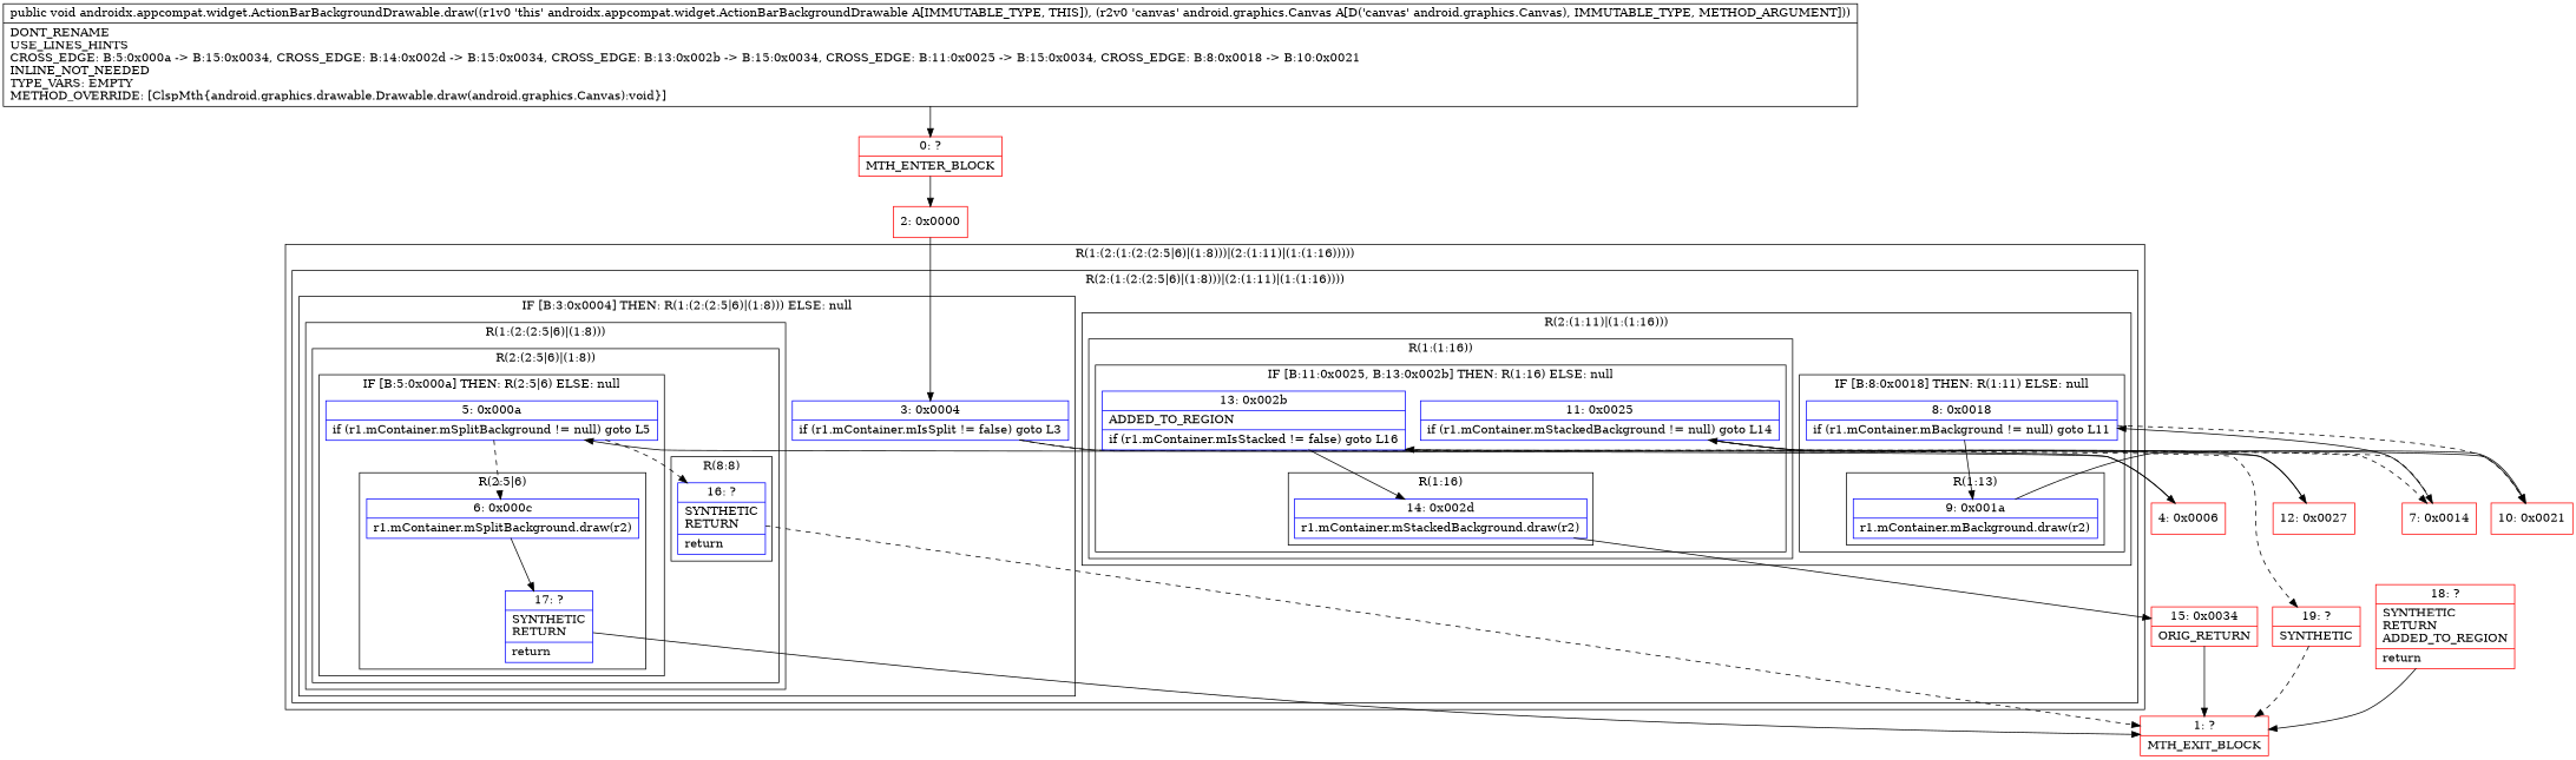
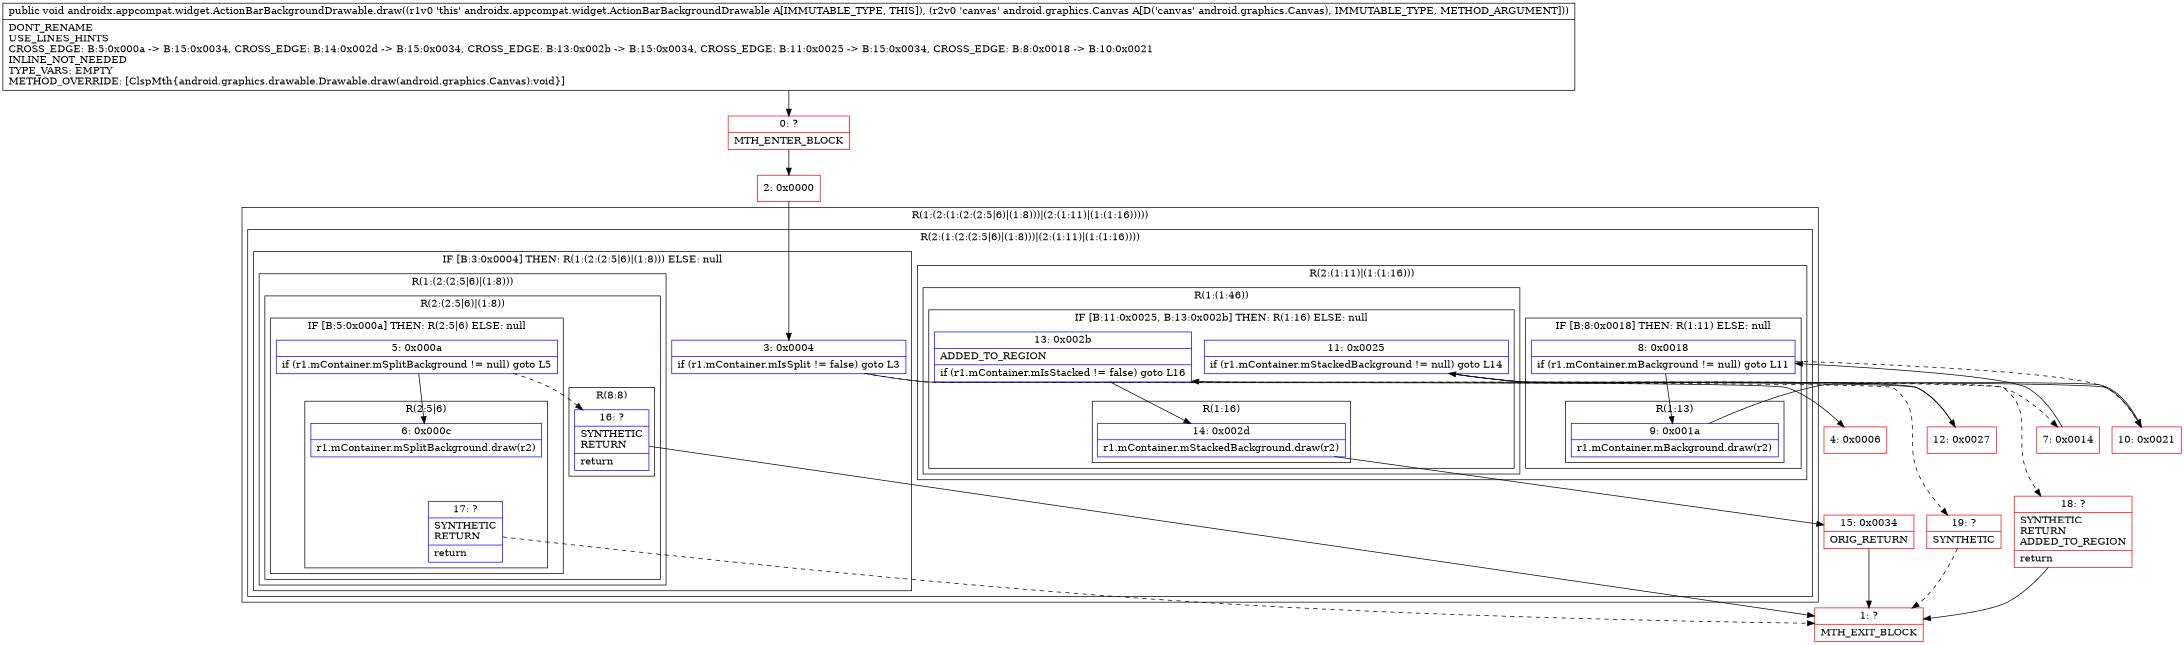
  digraph {
    node [color=blue shape=record]
    n1 [label="{6\:\ 0x000c|r1.mContainer.mSplitBackground.draw(r2)\l}"]
    n2 [label="{17\:\ ?|SYNTHETIC\lRETURN\l|return\l}"]
    n3 [label="{5\:\ 0x000a|if (r1.mContainer.mSplitBackground != null) goto L5\l}"]
    n4 [label="{16\:\ ?|SYNTHETIC\lRETURN\l|return\l}"]
    n5 [label="{3\:\ 0x0004|if (r1.mContainer.mIsSplit != false) goto L3\l}"]
    n6 [label="{9\:\ 0x001a|r1.mContainer.mBackground.draw(r2)\l}"]
    n7 [label="{8\:\ 0x0018|if (r1.mContainer.mBackground != null) goto L11\l}"]
    n8 [label="{14\:\ 0x002d|r1.mContainer.mStackedBackground.draw(r2)\l}"]
    n9 [label="{11\:\ 0x0025|if (r1.mContainer.mStackedBackground != null) goto L14\l}"]
    n10 [label="{13\:\ 0x002b|ADDED_TO_REGION\l|if (r1.mContainer.mIsStacked != false) goto L16\l}"]
    n11 [color=red label="{1\:\ ?|MTH_EXIT_BLOCK\l}"]
    n12 [color=red label="{4\:\ 0x0006}"]
    n13 [color=red label="{7\:\ 0x0014}"]
    n14 [color=red label="{10\:\ 0x0021}"]
    n15 [color=red label="{15\:\ 0x0034|ORIG_RETURN\l}"]
    n16 [color=red label="{12\:\ 0x0027}"]
    n17 [color=red label="{18\:\ ?|SYNTHETIC\lRETURN\lADDED_TO_REGION\l|return\l}"]
    n18 [color=red label="{19\:\ ?|SYNTHETIC\l}"]
    n19 [color=red label="{0\:\ ?|MTH_ENTER_BLOCK\l}"]
    n20 [color=red label="{2\:\ 0x0000}"]
    n21 [label="{public void androidx.appcompat.widget.ActionBarBackgroundDrawable.draw((r1v0 'this' androidx.appcompat.widget.ActionBarBackgroundDrawable A[IMMUTABLE_TYPE, THIS]), (r2v0 'canvas' android.graphics.Canvas A[D('canvas' android.graphics.Canvas), IMMUTABLE_TYPE, METHOD_ARGUMENT]))  | DONT_RENAME\lUSE_LINES_HINTS\lCROSS_EDGE: B:5:0x000a \-\> B:15:0x0034, CROSS_EDGE: B:14:0x002d \-\> B:15:0x0034, CROSS_EDGE: B:13:0x002b \-\> B:15:0x0034, CROSS_EDGE: B:11:0x0025 \-\> B:15:0x0034, CROSS_EDGE: B:8:0x0018 \-\> B:10:0x0021\lINLINE_NOT_NEEDED\lTYPE_VARS: EMPTY\lMETHOD_OVERRIDE: [ClspMth\{android.graphics.drawable.Drawable.draw(android.graphics.Canvas):void\}]\l}" color=""]
    subgraph cluster_1 {
      label="R(1:(2:(1:(2:(2:5|6)|(1:8)))|(2:(1:11)|(1:(1:16)))))"
      subgraph cluster_2 {
        label="R(2:(1:(2:(2:5|6)|(1:8)))|(2:(1:11)|(1:(1:16))))"
        subgraph cluster_3 {
          label="IF [B:3:0x0004] THEN: R(1:(2:(2:5|6)|(1:8))) ELSE: null"
          n5
          subgraph cluster_4 {
            label="R(1:(2:(2:5|6)|(1:8)))"
            subgraph cluster_5 {
              label="R(2:(2:5|6)|(1:8))"
              subgraph cluster_6 {
                label="IF [B:5:0x000a] THEN: R(2:5|6) ELSE: null"
                n3
                subgraph cluster_7 {
                  label="R(2:5|6)"
                  n1
                  n2
                }
              }
              subgraph cluster_8 {
                label="R(8:8)"
                n4
              }
            }
          }
        }
        subgraph cluster_9 {
          label="R(2:(1:11)|(1:(1:16)))"
          subgraph cluster_10 {
            label="IF [B:8:0x0018] THEN: R(1:11) ELSE: null"
            n7
            subgraph cluster_11 {
              label="R(1:13)"
              n6
            }
          }
          subgraph cluster_12 {
-           label="R(1:(1:16))"
+           label="R(1:(1:46))"
            subgraph cluster_13 {
              label="IF [B:11:0x0025, B:13:0x002b] THEN: R(1:16) ELSE: null"
              n9
              n10
              subgraph cluster_14 {
                label="R(1:16)"
                n8
              }
            }
          }
        }
      }
    }
-   n1 -> n2
-   n2 -> n11
-   n3 -> n1 [style=dashed]
+   n2 -> n11 [style=dashed]
+   n3 -> n1
    n3 -> n4 [style=dashed]
-   n4 -> n11 [style=dashed]
+   n4 -> n11
    n5 -> n12
    n5 -> n13 [style=dashed]
    n6 -> n14
    n7 -> n6
    n7 -> n14 [style=dashed]
    n8 -> n15
    n9 -> n16
-   n9 -> n13 [style=dashed]
+   n9 -> n17 [style=dashed]
    n10 -> n8
    n10 -> n18 [style=dashed]
-   n12 -> n3
    n13 -> n7
    n14 -> n9
    n15 -> n11
    n16 -> n10
    n17 -> n11
    n18 -> n11 [style=dashed]
    n19 -> n20
    n20 -> n5
    n21 -> n19
  }
